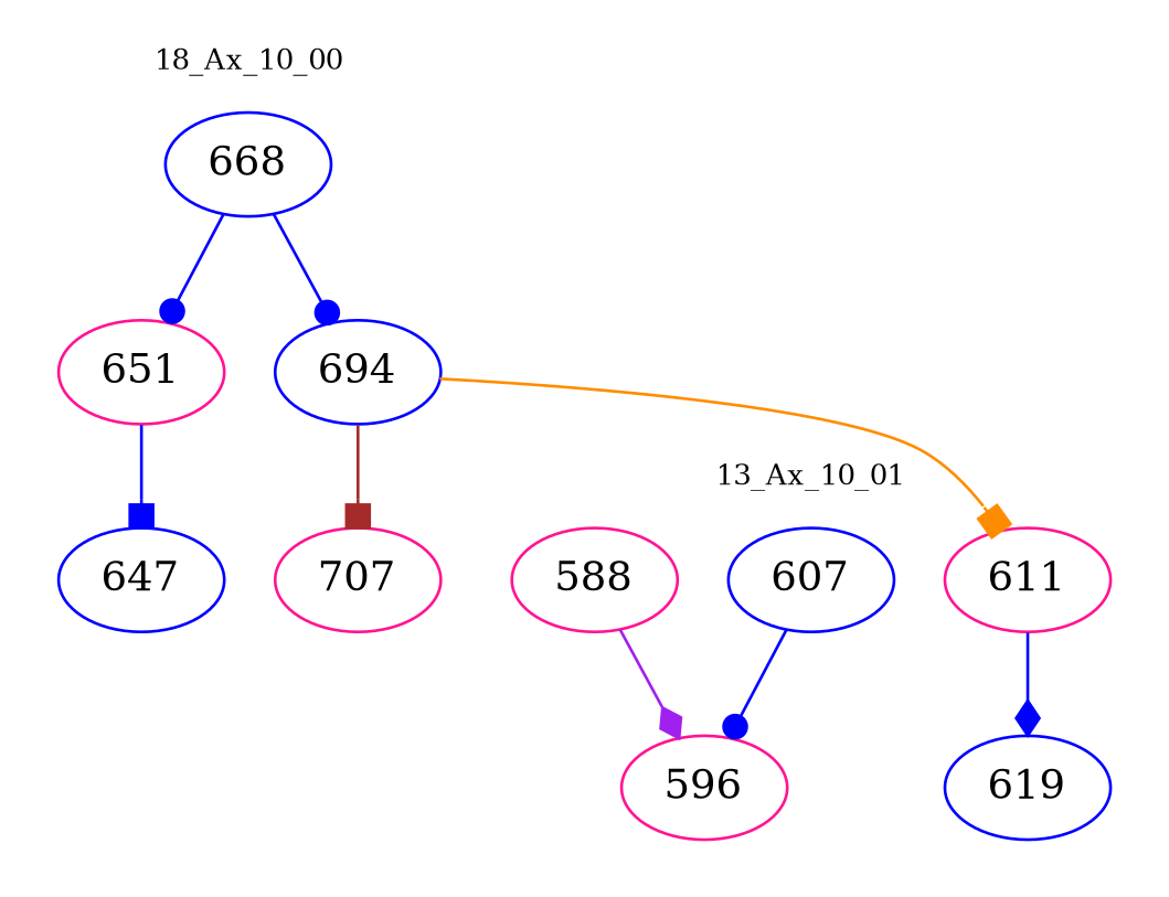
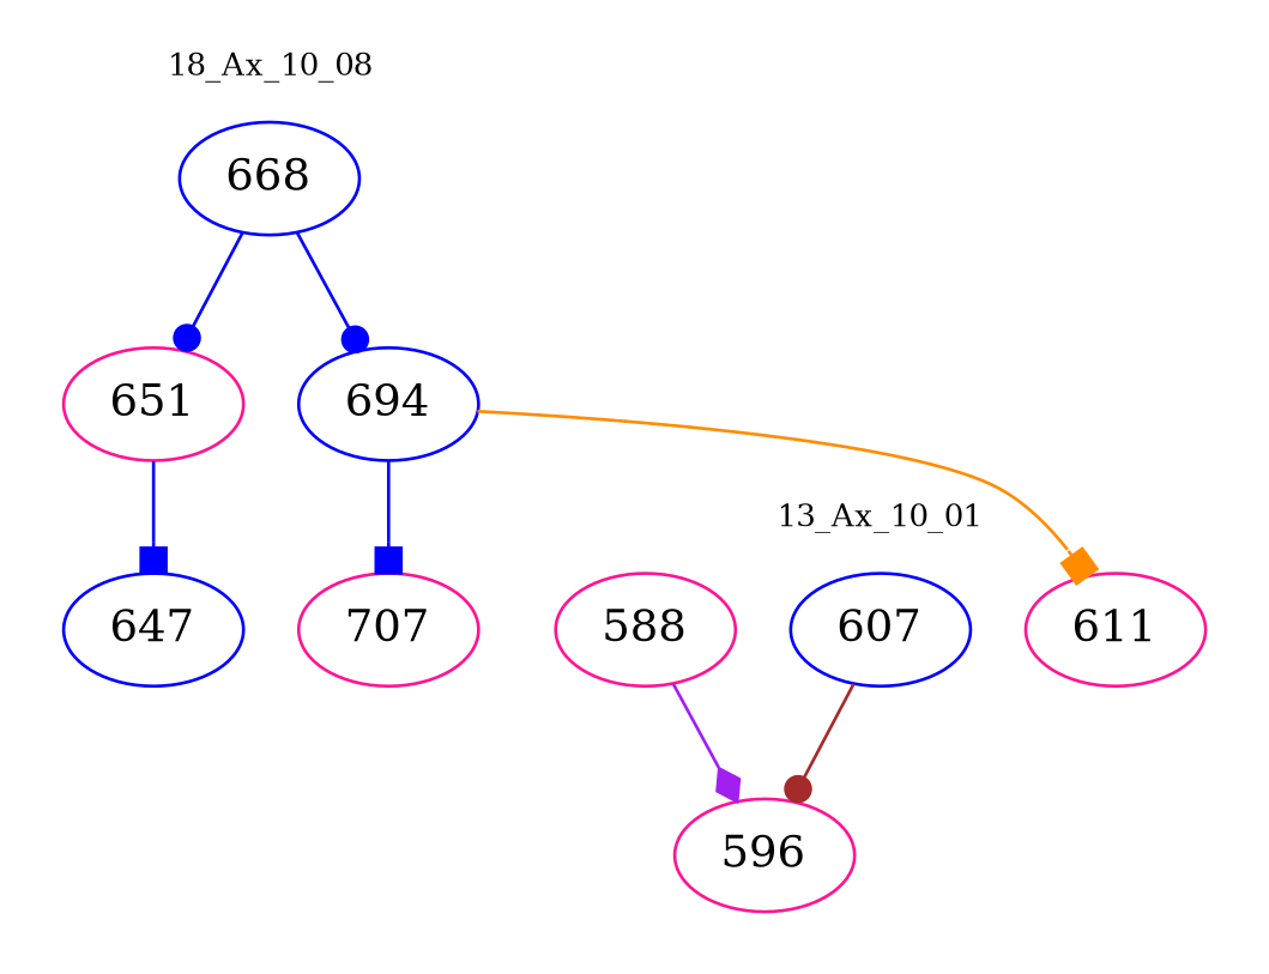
  digraph {
    node [color=blue]
    edge [arrowhead=dot color=blue]
    n1 [label=668]
    n2 [color=deeppink label=651]
    n3 [label=694]
    n4 [label=647]
    n5 [color=deeppink label=707]
    n6 [label=607]
    n7 [color=deeppink label=596]
    n8 [color=deeppink label=611]
    n9 [color=deeppink label=588]
-   n10 [label=619]
    subgraph cluster_1 {
      color=white
      fontsize=10
-     label="18_Ax_10_00"
+     label="18_Ax_10_08"
      n1
      n2
      n3
      n4
      n5
    }
    subgraph cluster_2 {
      color=white
      fontsize=10
      label="13_Ax_10_01"
      n6
      n7
      n8
      n9
-     n10
    }
    n1 -> n2
    n1 -> n3
    n2 -> n4 [arrowhead=box]
-   n3 -> n5 [arrowhead=box color=brown]
+   n3 -> n5 [arrowhead=box]
    n3 -> n8 [arrowhead=box color=darkorange]
-   n6 -> n7
-   n8 -> n10 [arrowhead=diamond]
+   n6 -> n7 [color=brown]
    n9 -> n7 [arrowhead=diamond color=purple]
  }
